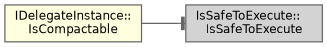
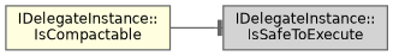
  digraph {
    rankdir=LR
    node [fontname=Helvetica fontsize=10 shape=box style=filled]
    n1 [color=gray40 fillcolor=lightyellow fontcolor=black height=0.2 label="IDelegateInstance::\lIsCompactable" width=0.4]
-   n2 [color=grey40 fillcolor=lightgrey height=0.2 label="IsSafeToExecute::\lIsSafeToExecute" width=0.4]
+   n2 [color=grey40 fillcolor=lightgrey height=0.2 label="IDelegateInstance::\lIsSafeToExecute" width=0.4]
    n1 -> n2 [color=gray40 fontname=Helvetica fontsize=10 labelfontname=Helvetica labelfontsize=10 style=solid arrowhead=tee]
  }
